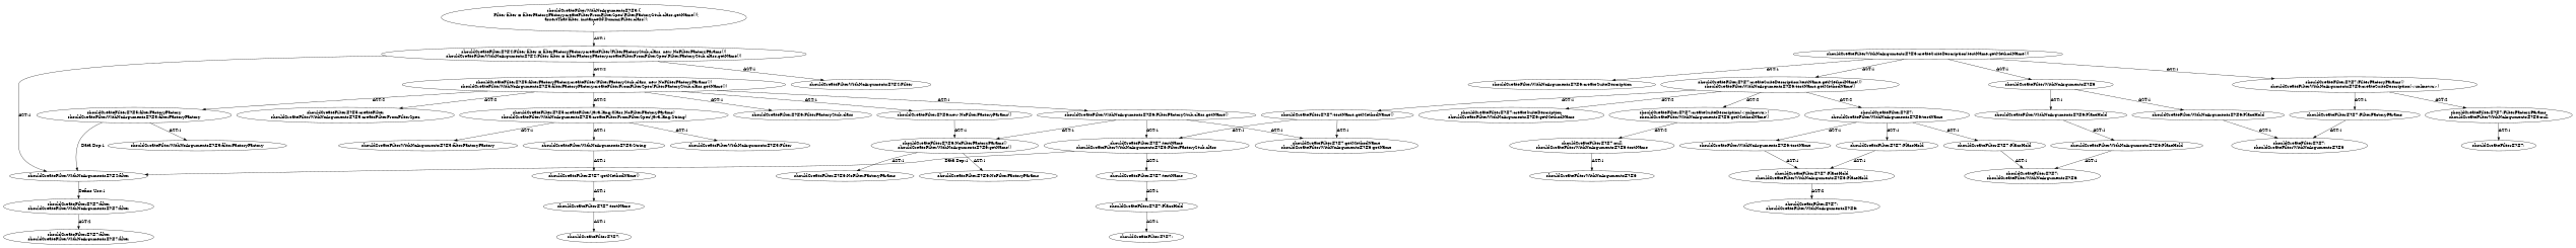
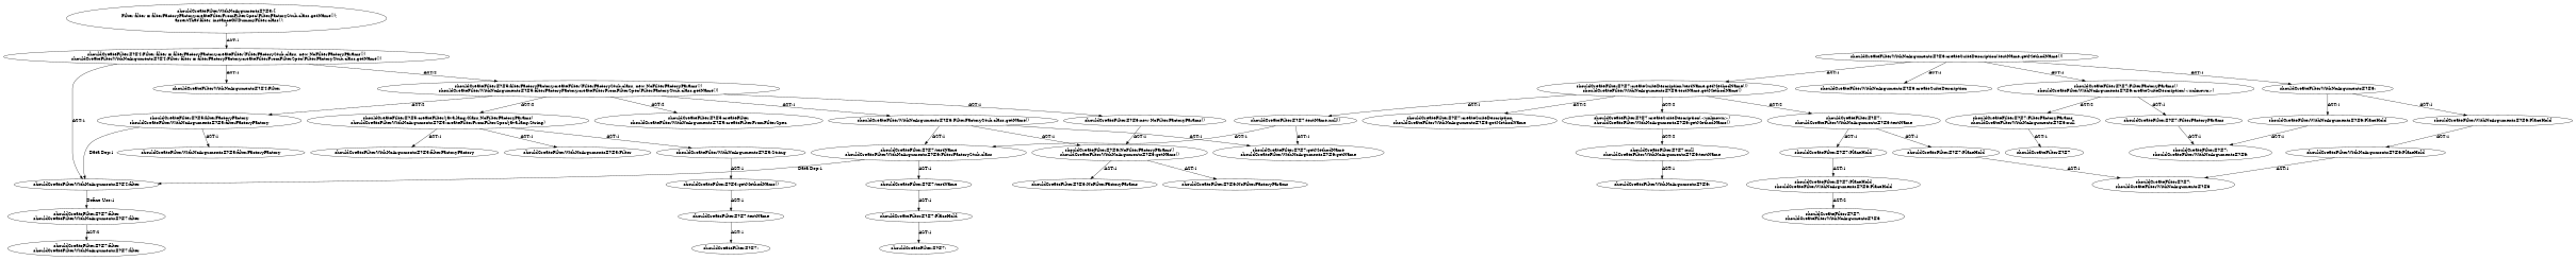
  digraph {
    node [shape=ellipse]
    n1 [label="shouldCreateFilter#?#6:new NoFilterFactoryParams()"]
    n2 [label="shouldCreateFilter#?#6:NoFilterFactoryParams()\nshouldCreateFilterWithNoArguments#?#6:getName()"]
    n3 [label="shouldCreateFilter#?#6:NoFilterFactoryParams"]
    n4 [label="shouldCreateFilter#?#6:NoFilterFactoryParams"]
    n5 [label="shouldCreateFilter#?#5:filterFactoryFactory.createFilter(FilterFactoryStub.class, new NoFilterFactoryParams())\nshouldCreateFilterWithNoArguments#?#5:filterFactoryFactory.createFilterFromFilterSpec(FilterFactoryStub.class.getName())"]
    n6 [label="shouldCreateFilter#?#5:createFilter\nshouldCreateFilterWithNoArguments#?#5:createFilterFromFilterSpec"]
    n7 [label="shouldCreateFilter#?#5:filterFactoryFactory\nshouldCreateFilterWithNoArguments#?#5:filterFactoryFactory"]
    n8 [label="shouldCreateFilter#?#5:createFilter(java.lang.Class,NoFilterFactoryParams)\nshouldCreateFilterWithNoArguments#?#5:createFilterFromFilterSpec(java.lang.String)"]
-   n9 [label="shouldCreateFilter#?#6:FilterFactoryStub.class"]
    n10 [label="shouldCreateFilterWithNoArguments#?#6:FilterFactoryStub.class.getName()"]
    n11 [label="shouldCreateFilterWithNoArguments#?#4:filter"]
    n12 [label="shouldCreateFilterWithNoArguments#?#5:filterFactoryFactory"]
    n13 [label="shouldCreateFilterWithNoArguments#?#5:String"]
    n14 [label="shouldCreateFilterWithNoArguments#?#5:Filter"]
    n15 [label="shouldCreateFilterWithNoArguments#?#5:filterFactoryFactory"]
    n16 [label="shouldCreateFilter#?#7:getMethodName\nshouldCreateFilterWithNoArguments#?#6:getName"]
    n17 [label="shouldCreateFilter#?#7:testName\nshouldCreateFilterWithNoArguments#?#6:FilterFactoryStub.class"]
    n18 [label="shouldCreateFilter#?#4:Filter filter = filterFactoryFactory.createFilter(FilterFactoryStub.class, new NoFilterFactoryParams())\nshouldCreateFilterWithNoArguments#?#4:Filter filter = filterFactoryFactory.createFilterFromFilterSpec(FilterFactoryStub.class.getName())"]
    n19 [label="shouldCreateFilterWithNoArguments#?#4:Filter"]
    n20 [label="shouldCreateFilter#?#7:filter\nshouldCreateFilterWithNoArguments#?#7:filter"]
-   n21 [label="shouldCreateFilter#?#7:getMethodName()"]
+   n21 [label="shouldCreateFilter#?#3:getMethodName()"]
    n22 [label="shouldCreateFilter#?#7:FilterFactoryParams()\nshouldCreateFilterWithNoArguments#?#6:createSuiteDescription(<unknown>)"]
    n23 [label="shouldCreateFilter#?#7:FilterFactoryParams\nshouldCreateFilterWithNoArguments#?#6:null"]
    n24 [label="shouldCreateFilter#?#7:FilterFactoryParams"]
    n25 [label="shouldCreateFilter#?#7:"]
    n26 [label="shouldCreateFilter#?#7:\nshouldCreateFilterWithNoArguments#?#6:"]
    n27 [label="shouldCreateFilter#?#7:createSuiteDescription(testName.getMethodName())\nshouldCreateFilterWithNoArguments#?#6:testName.getMethodName()"]
    n28 [label="shouldCreateFilter#?#7:createSuiteDescription\nshouldCreateFilterWithNoArguments#?#6:getMethodName"]
    n29 [label="shouldCreateFilter#?#7:\nshouldCreateFilterWithNoArguments#?#6:testName"]
    n30 [label="shouldCreateFilter#?#7:createSuiteDescription(<unknown>)\nshouldCreateFilterWithNoArguments#?#6:getMethodName()"]
-   n31 [label="shouldCreateFilter#?#7:testName.getMethodName()"]
+   n31 [label="shouldCreateFilter#?#7:testName.null()"]
    n32 [label="shouldCreateFilter#?#7:PlaceHold"]
    n33 [label="shouldCreateFilter#?#7:PlaceHold"]
-   n34 [label="shouldCreateFilterWithNoArguments#?#6:testName"]
    n35 [label="shouldCreateFilter#?#7:null\nshouldCreateFilterWithNoArguments#?#6:testName"]
    n36 [label="shouldCreateFilter#?#7:\nshouldCreateFilterWithNoArguments#?#6:"]
    n37 [label="shouldCreateFilter#?#7:PlaceHold\nshouldCreateFilterWithNoArguments#?#6:PlaceHold"]
    n38 [label="shouldCreateFilter#?#7:\nshouldCreateFilterWithNoArguments#?#6:"]
    n39 [label="shouldCreateFilter#?#7:filter\nshouldCreateFilterWithNoArguments#?#7:filter"]
    n40 [label="shouldCreateFilterWithNoArguments#?#6:"]
    n41 [label="shouldCreateFilter#?#7:testName"]
    n42 [label="shouldCreateFilter#?#7:testName"]
    n43 [label="shouldCreateFilter#?#7:PlaceHold"]
    n44 [label="shouldCreateFilter#?#7:"]
    n45 [label="shouldCreateFilter#?#7:"]
    n46 [label="shouldCreateFilterWithNoArguments#?#6:createSuiteDescription(testName.getMethodName())"]
    n47 [label="shouldCreateFilterWithNoArguments#?#6:"]
    n48 [label="shouldCreateFilterWithNoArguments#?#6:createSuiteDescription"]
    n49 [label="shouldCreateFilterWithNoArguments#?#3:\{\n    Filter filter = filterFactoryFactory.createFilterFromFilterSpec(FilterFactoryStub.class.getName());\n    assertThat(filter, instanceOf(DummyFilter.class));\n\}"]
    n50 [label="shouldCreateFilterWithNoArguments#?#6:PlaceHold"]
    n51 [label="shouldCreateFilterWithNoArguments#?#6:PlaceHold"]
    n52 [label="shouldCreateFilterWithNoArguments#?#6:PlaceHold"]
    n1 -> n2 [label="AST:1"]
    n2 -> n3 [label="AST:1"]
    n2 -> n4 [label="AST:1"]
    n5 -> n1 [label="AST:1"]
    n5 -> n6 [label="AST:2"]
    n5 -> n7 [label="AST:2"]
    n5 -> n8 [label="AST:2"]
-   n5 -> n9 [label="AST:1"]
    n5 -> n10 [label="AST:1"]
    n7 -> n11 [label="Data Dep:1"]
    n7 -> n12 [label="AST:1"]
    n8 -> n13 [label="AST:1"]
    n8 -> n14 [label="AST:1"]
    n8 -> n15 [label="AST:1"]
    n10 -> n2 [label="AST:1"]
    n10 -> n16 [label="AST:1"]
    n10 -> n17 [label="AST:1"]
    n11 -> n20 [label="Define Use:1"]
    n13 -> n21 [label="AST:1"]
    n17 -> n11 [label="Data Dep:1"]
    n17 -> n41 [label="AST:1"]
    n18 -> n5 [label="AST:2"]
    n18 -> n11 [label="AST:1"]
    n18 -> n19 [label="AST:1"]
    n20 -> n39 [label="AST:2"]
    n21 -> n42 [label="AST:1"]
    n22 -> n23 [label="AST:2"]
    n22 -> n24 [label="AST:1"]
    n23 -> n25 [label="AST:1"]
    n24 -> n26 [label="AST:1"]
    n27 -> n28 [label="AST:2"]
    n27 -> n29 [label="AST:2"]
    n27 -> n30 [label="AST:2"]
    n27 -> n31 [label="AST:1"]
    n29 -> n32 [label="AST:1"]
    n29 -> n33 [label="AST:1"]
-   n29 -> n34 [label="AST:1"]
    n30 -> n35 [label="AST:2"]
    n31 -> n16 [label="AST:1"]
    n31 -> n17 [label="AST:1"]
    n32 -> n36 [label="AST:1"]
    n33 -> n37 [label="AST:1"]
-   n34 -> n37 [label="AST:1"]
    n35 -> n40 [label="AST:1"]
    n37 -> n38 [label="AST:2"]
    n41 -> n43 [label="AST:1"]
    n42 -> n45 [label="AST:1"]
    n43 -> n44 [label="AST:1"]
    n46 -> n22 [label="AST:1"]
    n46 -> n27 [label="AST:1"]
    n46 -> n47 [label="AST:1"]
    n46 -> n48 [label="AST:1"]
    n47 -> n50 [label="AST:1"]
    n47 -> n51 [label="AST:1"]
    n49 -> n18 [label="AST:1"]
    n50 -> n52 [label="AST:1"]
    n51 -> n26 [label="AST:1"]
    n52 -> n36 [label="AST:1"]
  }
